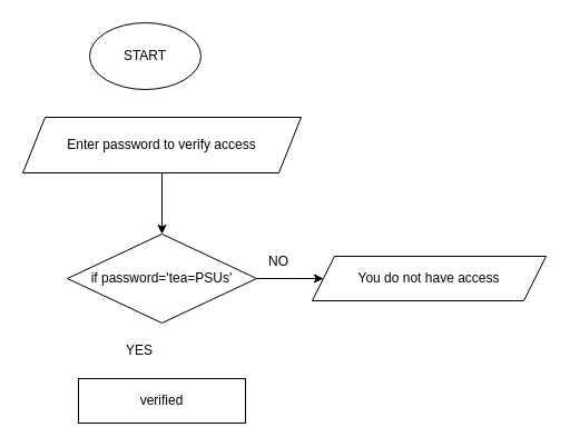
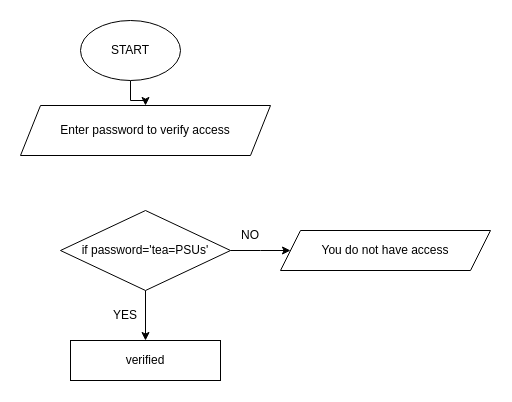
  <mxCell id="0" />
  <mxCell id="1" parent="0" />
+ <mxCell id="2" style="edgeStyle=orthogonalEdgeStyle;rounded=0;orthogonalLoop=1;jettySize=auto;html=1;entryX=0.5;entryY=0;entryDx=0;entryDy=0;" edge="1" parent="1" source="3" target="5"><mxGeometry relative="1" as="geometry" /></mxCell>
  <mxCell id="3" value="START" style="ellipse;whiteSpace=wrap;html=1;" vertex="1" parent="1"><mxGeometry x="80" y="20" width="100" height="60" as="geometry" /></mxCell>
- <mxCell id="4" style="edgeStyle=orthogonalEdgeStyle;rounded=0;orthogonalLoop=1;jettySize=auto;html=1;entryX=0.5;entryY=0;entryDx=0;entryDy=0;" edge="1" parent="1" source="5" target="8"><mxGeometry relative="1" as="geometry" /></mxCell>
  <mxCell id="5" value="Enter password to verify access" style="shape=parallelogram;perimeter=parallelogramPerimeter;whiteSpace=wrap;html=1;fixedSize=1;" vertex="1" parent="1"><mxGeometry x="20" y="105" width="250" height="50" as="geometry" /></mxCell>
+ <mxCell id="6" style="edgeStyle=orthogonalEdgeStyle;rounded=0;orthogonalLoop=1;jettySize=auto;html=1;" edge="1" parent="1" source="8" target="9"><mxGeometry relative="1" as="geometry"><mxPoint x="145" y="330" as="targetPoint" /></mxGeometry></mxCell>
  <mxCell id="7" style="edgeStyle=orthogonalEdgeStyle;rounded=0;orthogonalLoop=1;jettySize=auto;html=1;" edge="1" parent="1" source="8"><mxGeometry relative="1" as="geometry"><mxPoint x="290" y="250" as="targetPoint" /></mxGeometry></mxCell>
  <mxCell id="8" value="if password='tea=PSUs'" style="rhombus;whiteSpace=wrap;html=1;" vertex="1" parent="1"><mxGeometry x="60" y="210" width="170" height="80" as="geometry" /></mxCell>
  <mxCell id="9" value="verified" style="rounded=0;whiteSpace=wrap;html=1;" vertex="1" parent="1"><mxGeometry x="70" y="340" width="150" height="40" as="geometry" /></mxCell>
  <mxCell id="10" value="You do not have access" style="shape=parallelogram;perimeter=parallelogramPerimeter;whiteSpace=wrap;html=1;fixedSize=1;" vertex="1" parent="1"><mxGeometry x="280" y="230" width="210" height="40" as="geometry" /></mxCell>
  <mxCell id="11" value="NO" style="text;html=1;strokeColor=none;fillColor=none;align=center;verticalAlign=middle;whiteSpace=wrap;rounded=0;" vertex="1" parent="1"><mxGeometry x="220" y="220" width="60" height="30" as="geometry" /></mxCell>
  <mxCell id="12" value="YES" style="text;html=1;strokeColor=none;fillColor=none;align=center;verticalAlign=middle;whiteSpace=wrap;rounded=0;" vertex="1" parent="1"><mxGeometry x="95" y="300" width="60" height="30" as="geometry" /></mxCell>
